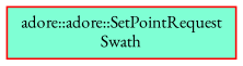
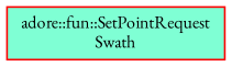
  digraph {
    rankdir=LR
    fontname="EB Garamond"
-   n1 [color=red fillcolor=aquamarine fontname="EB Garamond" fontsize=10 height=0.2 label="adore::adore::SetPointRequest\lSwath" shape=box style=filled width=0.4]
+   n1 [color=red fillcolor=aquamarine fontname="EB Garamond" fontsize=10 height=0.2 label="adore::fun::SetPointRequest\lSwath" shape=box style=filled width=0.4]
  }
